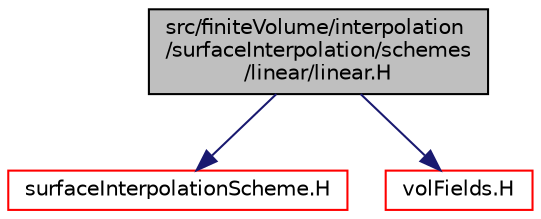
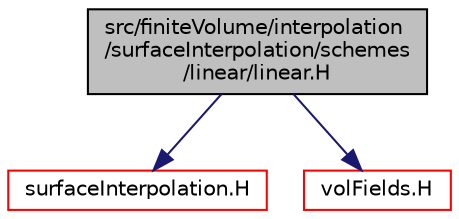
  digraph {
    node [color=red fontname=Helvetica fontsize=10 shape=record]
    edge [color=midnightblue fontname=Helvetica fontsize=10 labelfontname=Helvetica labelfontsize=10 style=solid]
    n1 [color=black fillcolor=grey75 fontcolor=black height=0.2 label="src/finiteVolume/interpolation\l/surfaceInterpolation/schemes\l/linear/linear.H" style=filled width=0.4]
-   n2 [height=0.2 label="surfaceInterpolationScheme.H" width=0.4]
+   n2 [height=0.2 label="surfaceInterpolation.H" width=0.4]
    n3 [height=0.2 label="volFields.H" width=0.4]
    n1 -> n2
    n1 -> n3
  }
